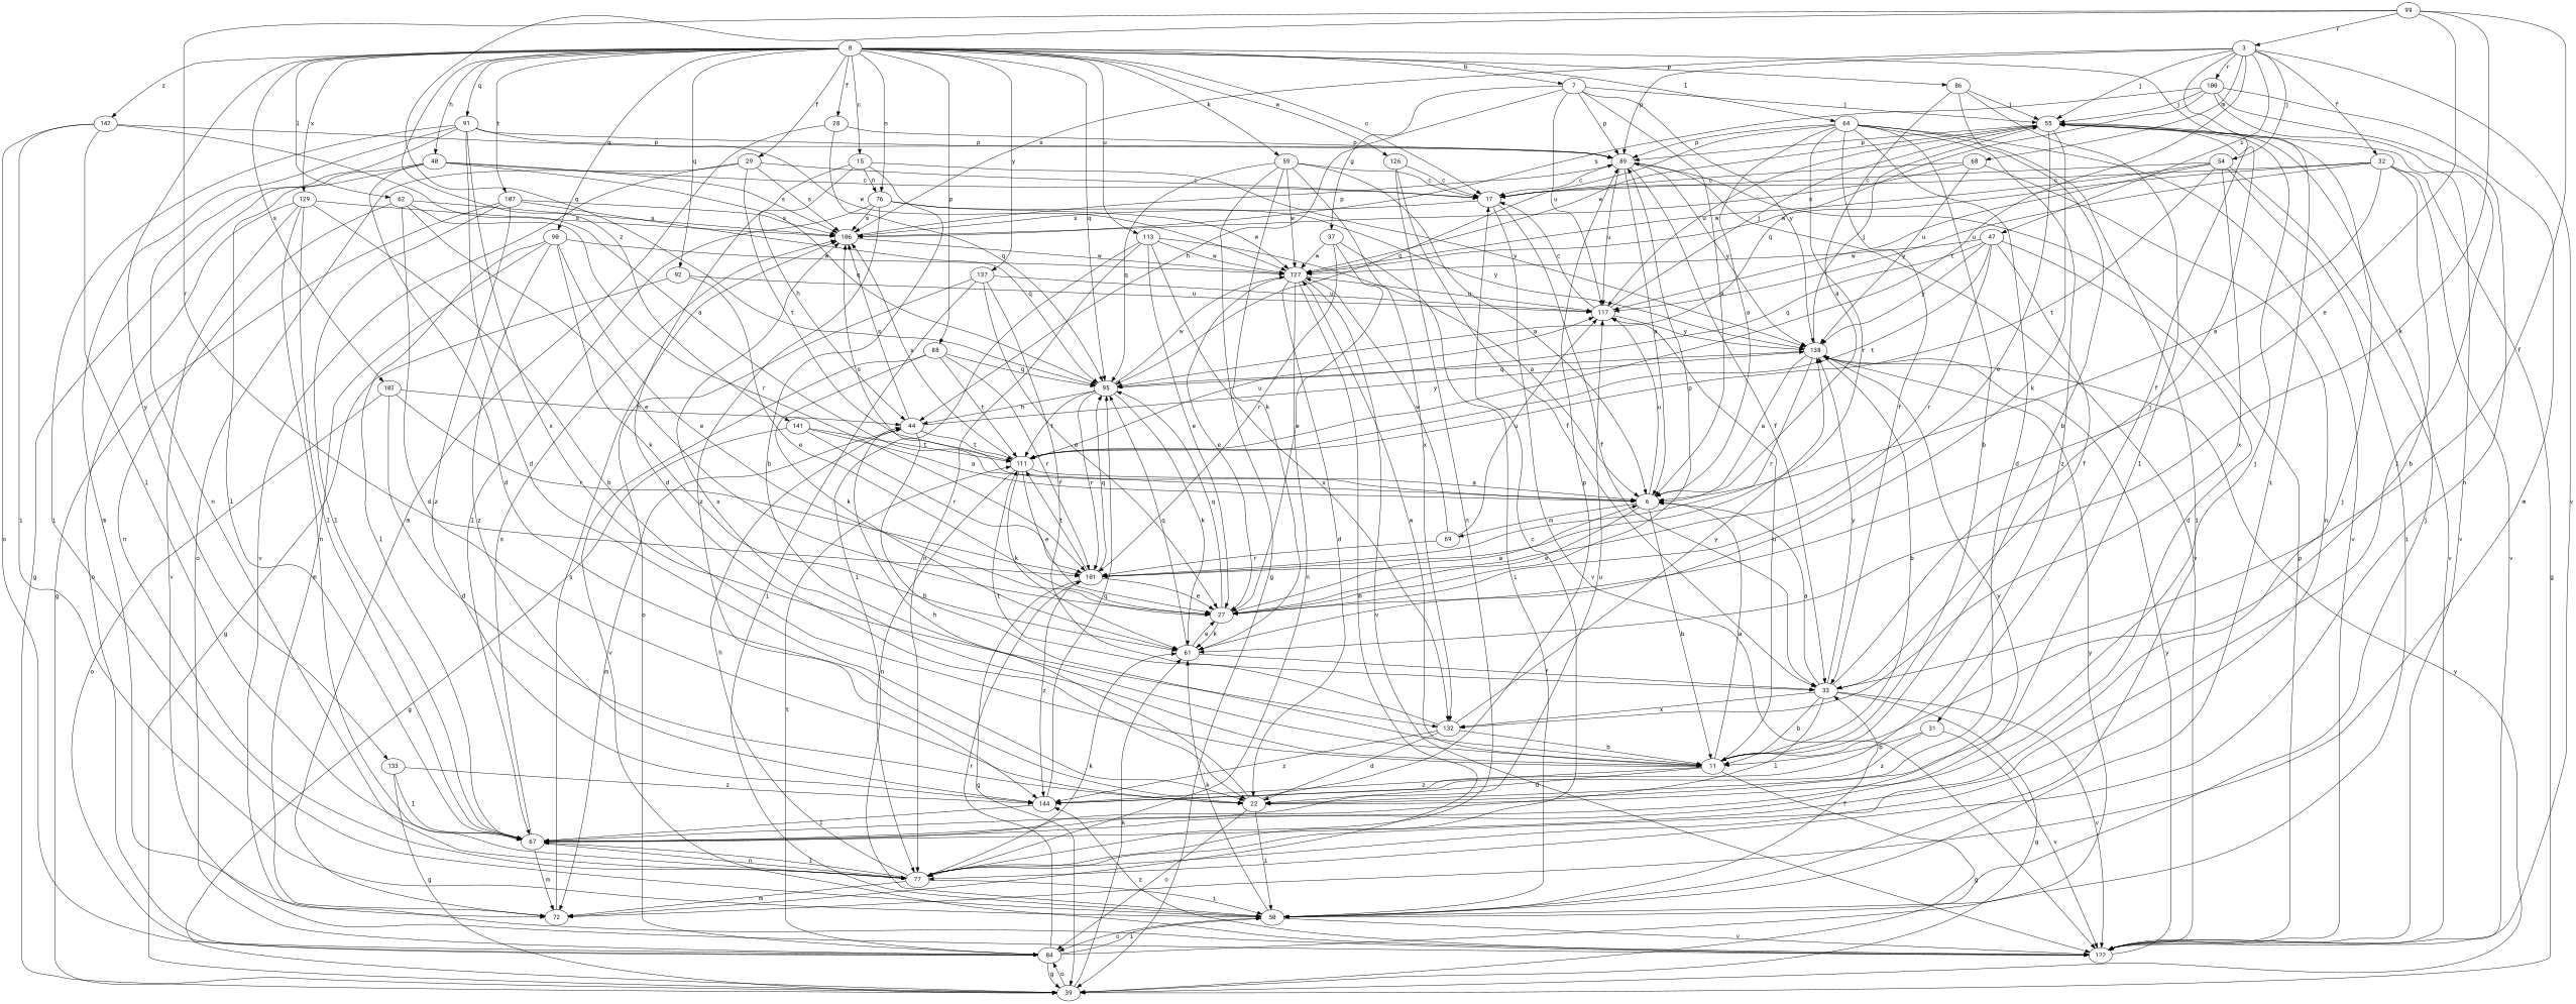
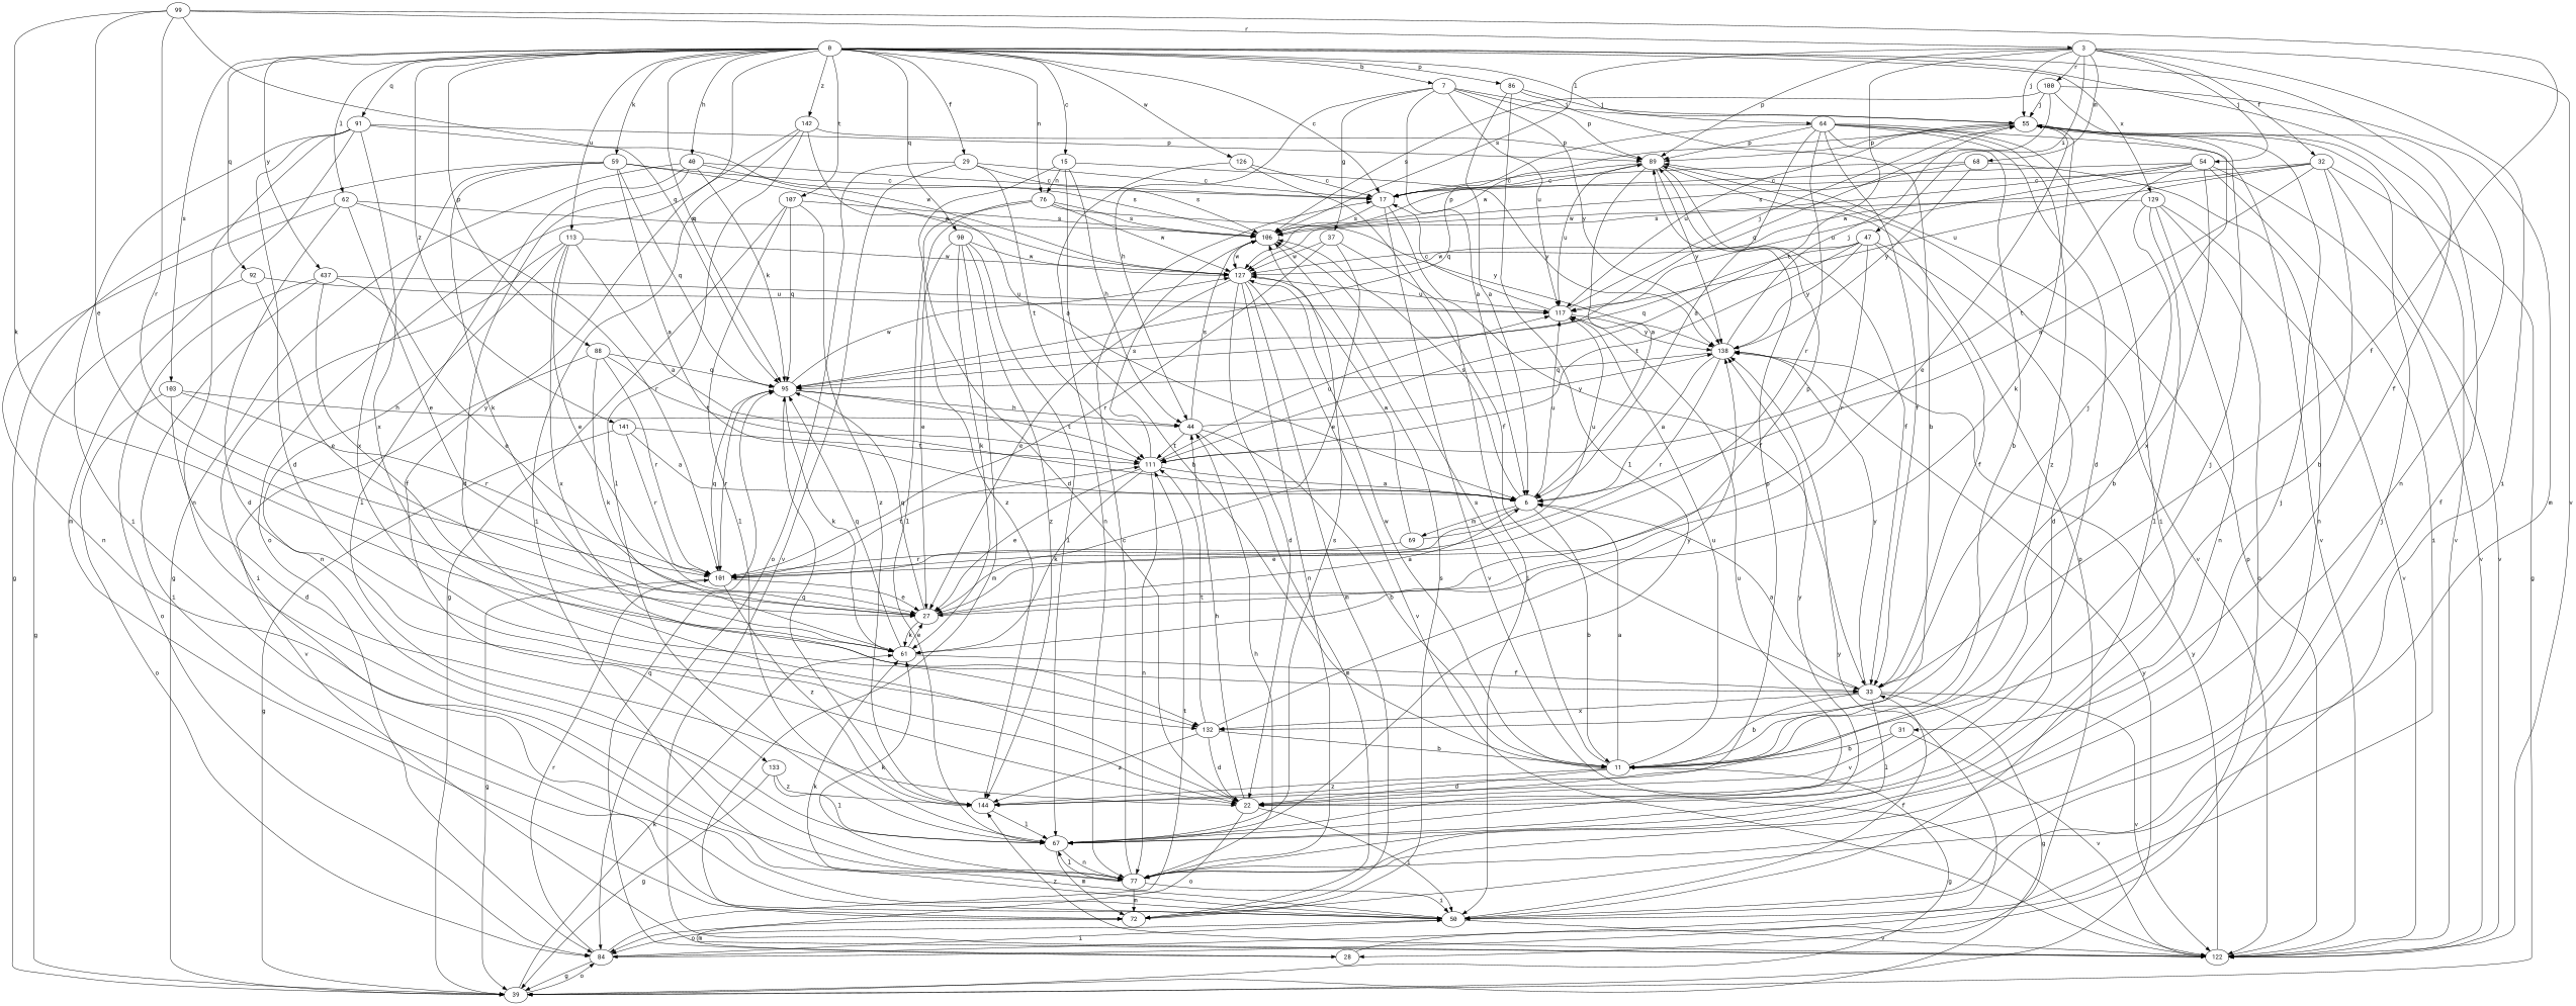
  strict digraph {
    fontname="Roboto Mono"
    node [fontname="Roboto Mono"]
    edge [fontname="Roboto Mono"]
    0
    7
    15
    17
    28
    29
    31
    40
    59
    62
    64
    76
    86
    88
    90
    91
    92
    95
    103
    107
    113
    126
    129
    133
-   137
+   137 [label=437]
    141
    142
    55
    89
    6
    117
    37
    44
    138
    11
    22
    106
    122
    33
    72
    111
    84
    144
    n44 [label=39]
    67
    127
    61
    132
    27
    101
    77
    50
    3
    32
    47
    54
    68
    100
    99
    69
    0 -> 7 [label=b]
    0 -> 15 [label=c]
    0 -> 17 [label=c]
    0 -> 28 [label=f]
    0 -> 29 [label=f]
    0 -> 31 [label=f]
    0 -> 40 [label=h]
    0 -> 59 [label=k]
    0 -> 62 [label=l]
    0 -> 64 [label=l]
    0 -> 76 [label=n]
    0 -> 86 [label=p]
    0 -> 88 [label=p]
    0 -> 90 [label=q]
    0 -> 91 [label=q]
    0 -> 92 [label=q]
    0 -> 95 [label=q]
    0 -> 103 [label=s]
    0 -> 107 [label=t]
    0 -> 113 [label=u]
    0 -> 126 [label=w]
    0 -> 129 [label=x]
    0 -> 133 [label=y]
    0 -> 137 [label=y]
    0 -> 141 [label=z]
    0 -> 142 [label=z]
    7 -> 55 [label=j]
    7 -> 89 [label=p]
    7 -> 6 [label=a]
    7 -> 117 [label=u]
    7 -> 37 [label=g]
    7 -> 44 [label=h]
    7 -> 138 [label=y]
    15 -> 76 [label=n]
    15 -> 44 [label=h]
    15 -> 138 [label=y]
    15 -> 11 [label=b]
    15 -> 22 [label=d]
    17 -> 106 [label=s]
    17 -> 122 [label=v]
    17 -> 33 [label=f]
    28 -> 95 [label=q]
    28 -> 89 [label=p]
-   28 -> 72 [label=m]
+   72 -> 28 [label=m]
    29 -> 17 [label=c]
    29 -> 106 [label=s]
    29 -> 122 [label=v]
    29 -> 111 [label=t]
    29 -> 84 [label=o]
    31 -> 11 [label=b]
    31 -> 122 [label=v]
-   31 -> 144 [label=z]
+   31 -> 144 [label=v]
    40 -> 17 [label=c]
-   40 -> 95 [label=q]
+   40 -> 95 [label=k]
    40 -> 22 [label=d]
    40 -> 106 [label=s]
    40 -> n44 [label=g]
    40 -> 67 [label=l]
    59 -> 17 [label=c]
    59 -> 95 [label=q]
    59 -> 6 [label=a]
    59 -> n44 [label=g]
    59 -> 127 [label=w]
    59 -> 61 [label=k]
    59 -> 132 [label=x]
    62 -> 22 [label=d]
    62 -> 106 [label=s]
    62 -> 27 [label=e]
    62 -> 101 [label=r]
    62 -> 77 [label=n]
    64 -> 95 [label=q]
    64 -> 89 [label=p]
    64 -> 6 [label=a]
    64 -> 11 [label=b]
    64 -> 22 [label=d]
    64 -> 122 [label=v]
    64 -> 33 [label=f]
    64 -> 144 [label=z]
    64 -> 101 [label=r]
    64 -> 50 [label=i]
    76 -> 138 [label=y]
    76 -> 106 [label=s]
    76 -> 144 [label=z]
    76 -> 67 [label=l]
    76 -> 127 [label=w]
    86 -> 55 [label=j]
    86 -> 6 [label=a]
    86 -> 11 [label=b]
    86 -> 67 [label=l]
    88 -> 95 [label=q]
    88 -> 122 [label=v]
    88 -> 111 [label=t]
    88 -> 61 [label=k]
    88 -> 101 [label=r]
    90 -> 72 [label=m]
    90 -> 144 [label=z]
    90 -> 67 [label=l]
    90 -> 127 [label=w]
    90 -> 61 [label=k]
    90 -> 27 [label=e]
    91 -> 89 [label=p]
    91 -> 22 [label=d]
    91 -> 72 [label=m]
    91 -> 127 [label=w]
    91 -> 132 [label=x]
    91 -> 77 [label=n]
    91 -> 50 [label=i]
    92 -> 117 [label=u]
    92 -> n44 [label=g]
    92 -> 27 [label=e]
    95 -> 44 [label=h]
    95 -> 111 [label=t]
    95 -> 127 [label=w]
    95 -> 61 [label=k]
    95 -> 101 [label=r]
    103 -> 44 [label=h]
    103 -> 22 [label=d]
    103 -> 84 [label=o]
    103 -> 101 [label=r]
    107 -> 95 [label=q]
    107 -> 106 [label=s]
    107 -> 144 [label=z]
    107 -> n44 [label=g]
    107 -> 67 [label=l]
    113 -> 6 [label=a]
    113 -> 127 [label=w]
    113 -> 132 [label=x]
    113 -> 27 [label=e]
    113 -> 77 [label=n]
    113 -> 50 [label=i]
    126 -> 17 [label=c]
    126 -> 33 [label=f]
    126 -> 77 [label=n]
    129 -> 11 [label=b]
    129 -> 106 [label=s]
    129 -> 122 [label=v]
    129 -> 84 [label=o]
    129 -> 67 [label=l]
    129 -> 77 [label=n]
    133 -> 144 [label=z]
    133 -> n44 [label=g]
    133 -> 67 [label=l]
    137 -> 117 [label=u]
    137 -> 33 [label=f]
    137 -> 84 [label=o]
    137 -> 27 [label=e]
    137 -> 50 [label=i]
    141 -> 6 [label=a]
    141 -> 111 [label=t]
    141 -> n44 [label=g]
    141 -> 101 [label=r]
    142 -> 89 [label=p]
    142 -> 6 [label=a]
    142 -> 84 [label=o]
    142 -> 67 [label=l]
    142 -> 50 [label=i]
    55 -> 89 [label=p]
    55 -> 117 [label=u]
    55 -> 122 [label=v]
    55 -> 127 [label=w]
    55 -> 61 [label=k]
    55 -> 27 [label=e]
    89 -> 17 [label=c]
    89 -> 6 [label=a]
    89 -> 117 [label=u]
    89 -> 138 [label=y]
    89 -> 122 [label=v]
    89 -> 33 [label=f]
    6 -> 117 [label=u]
    6 -> 11 [label=b]
    6 -> 106 [label=s]
    6 -> 27 [label=e]
    6 -> 69 [label=m]
    117 -> 17 [label=c]
    117 -> 55 [label=j]
    117 -> 138 [label=y]
    37 -> 127 [label=w]
    37 -> 27 [label=e]
    37 -> 101 [label=r]
    37 -> 50 [label=i]
    44 -> 138 [label=y]
    44 -> 11 [label=b]
    44 -> 106 [label=s]
    44 -> 72 [label=m]
    44 -> 111 [label=t]
    138 -> 95 [label=q]
    138 -> 55 [label=j]
    138 -> 6 [label=a]
-   138 -> 11 [label=b]
    138 -> 101 [label=r]
    11 -> 6 [label=a]
    11 -> 117 [label=u]
    11 -> 22 [label=d]
    11 -> 106 [label=s]
    11 -> 144 [label=z]
    11 -> n44 [label=g]
    11 -> 127 [label=w]
    22 -> 55 [label=j]
    22 -> 89 [label=p]
    22 -> 44 [label=h]
    22 -> 84 [label=o]
    22 -> 50 [label=i]
    106 -> 89 [label=p]
    106 -> 127 [label=w]
    122 -> 89 [label=p]
    122 -> 138 [label=y]
    122 -> 144 [label=z]
    33 -> 55 [label=j]
    33 -> 6 [label=a]
    33 -> 138 [label=y]
    33 -> 11 [label=b]
    33 -> 122 [label=v]
    33 -> n44 [label=g]
    33 -> 67 [label=l]
    33 -> 132 [label=x]
    72 -> 106 [label=s]
    111 -> 6 [label=a]
    111 -> 117 [label=u]
    111 -> 106 [label=s]
    111 -> 61 [label=k]
    111 -> 27 [label=e]
    111 -> 77 [label=n]
    84 -> 138 [label=y]
    84 -> 111 [label=t]
    84 -> n44 [label=g]
    84 -> 101 [label=r]
    84 -> 50 [label=i]
    144 -> 95 [label=q]
    144 -> 67 [label=l]
    n44 -> 138 [label=y]
    n44 -> 84 [label=o]
    n44 -> 61 [label=k]
    67 -> 117 [label=u]
    67 -> 138 [label=y]
    67 -> 106 [label=s]
    67 -> 72 [label=m]
    67 -> 77 [label=n]
    127 -> 117 [label=u]
    127 -> 22 [label=d]
    127 -> 122 [label=v]
    127 -> 72 [label=m]
    127 -> 27 [label=e]
    127 -> 77 [label=n]
    61 -> 95 [label=q]
    61 -> 33 [label=f]
    61 -> 27 [label=e]
    132 -> 138 [label=y]
    132 -> 11 [label=b]
    132 -> 22 [label=d]
    132 -> 111 [label=t]
    132 -> 144 [label=z]
    27 -> 95 [label=q]
    27 -> 89 [label=p]
    27 -> 6 [label=a]
    27 -> 61 [label=k]
    101 -> 95 [label=q]
    101 -> 111 [label=t]
    101 -> 144 [label=z]
    101 -> n44 [label=g]
    101 -> 27 [label=e]
    77 -> 17 [label=c]
    77 -> 55 [label=j]
    77 -> 44 [label=h]
    77 -> 72 [label=m]
    77 -> 67 [label=l]
    77 -> 61 [label=k]
    77 -> 50 [label=i]
    50 -> 55 [label=j]
    50 -> 122 [label=v]
    50 -> 33 [label=f]
    50 -> 84 [label=o]
    50 -> 61 [label=k]
    3 -> 55 [label=j]
    3 -> 89 [label=p]
    3 -> 106 [label=s]
    3 -> 122 [label=v]
    3 -> 111 [label=t]
    3 -> 50 [label=i]
    3 -> 32 [label=f]
    3 -> 47 [label=i]
    3 -> 54 [label=j]
    3 -> 68 [label=m]
    3 -> 100 [label=r]
    32 -> 17 [label=c]
    32 -> 6 [label=a]
    32 -> 117 [label=u]
    32 -> 11 [label=b]
    32 -> 122 [label=v]
    32 -> n44 [label=g]
    32 -> 127 [label=w]
    47 -> 95 [label=q]
    47 -> 138 [label=y]
    47 -> 22 [label=d]
    47 -> 33 [label=f]
    47 -> 111 [label=t]
    47 -> 127 [label=w]
    47 -> 101 [label=r]
    54 -> 17 [label=c]
    54 -> 117 [label=u]
    54 -> 122 [label=v]
    54 -> 111 [label=t]
    54 -> 127 [label=w]
    54 -> 132 [label=x]
    54 -> 50 [label=i]
    68 -> 17 [label=c]
    68 -> 138 [label=y]
    68 -> 106 [label=s]
    68 -> 77 [label=n]
    100 -> 95 [label=q]
    100 -> 55 [label=j]
    100 -> 106 [label=s]
    100 -> 72 [label=m]
-   100 -> 67 [label=l]
    100 -> 77 [label=n]
    99 -> 95 [label=q]
    99 -> 33 [label=f]
    99 -> 61 [label=k]
    99 -> 27 [label=e]
    99 -> 101 [label=r]
    99 -> 3 [label=r]
    69 -> 117 [label=u]
    69 -> 127 [label=w]
    69 -> 101 [label=r]
  }
